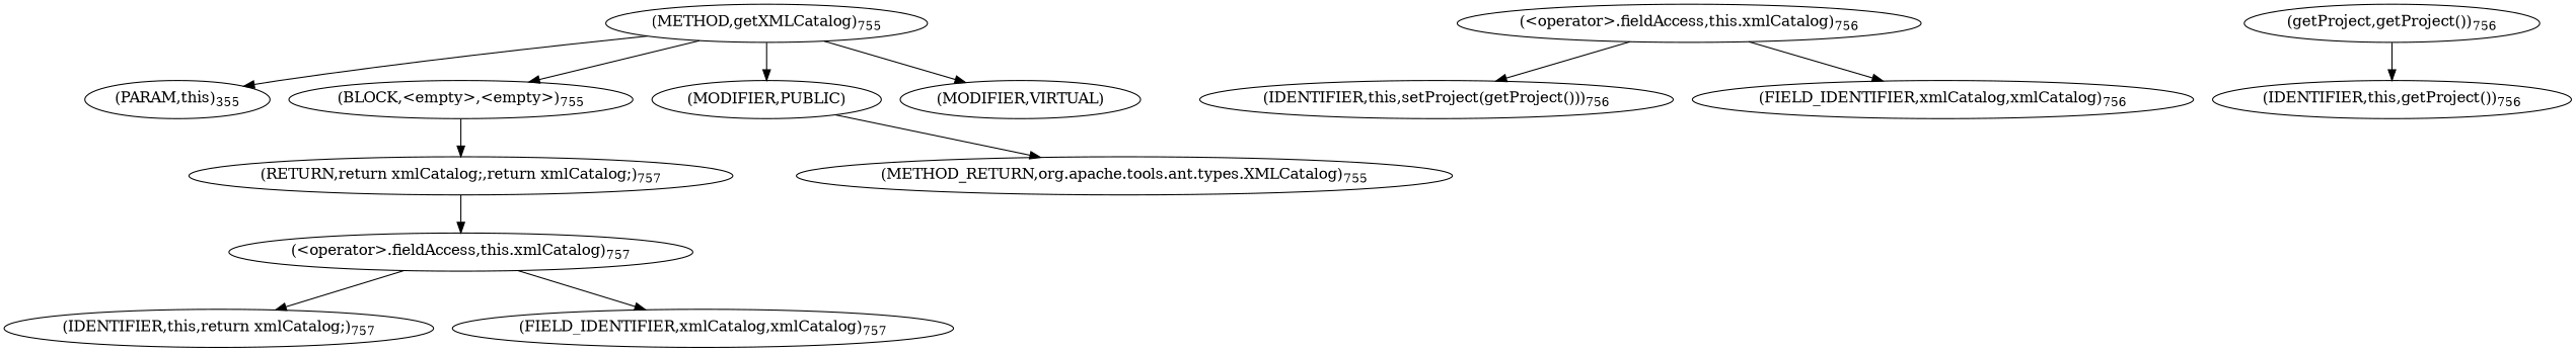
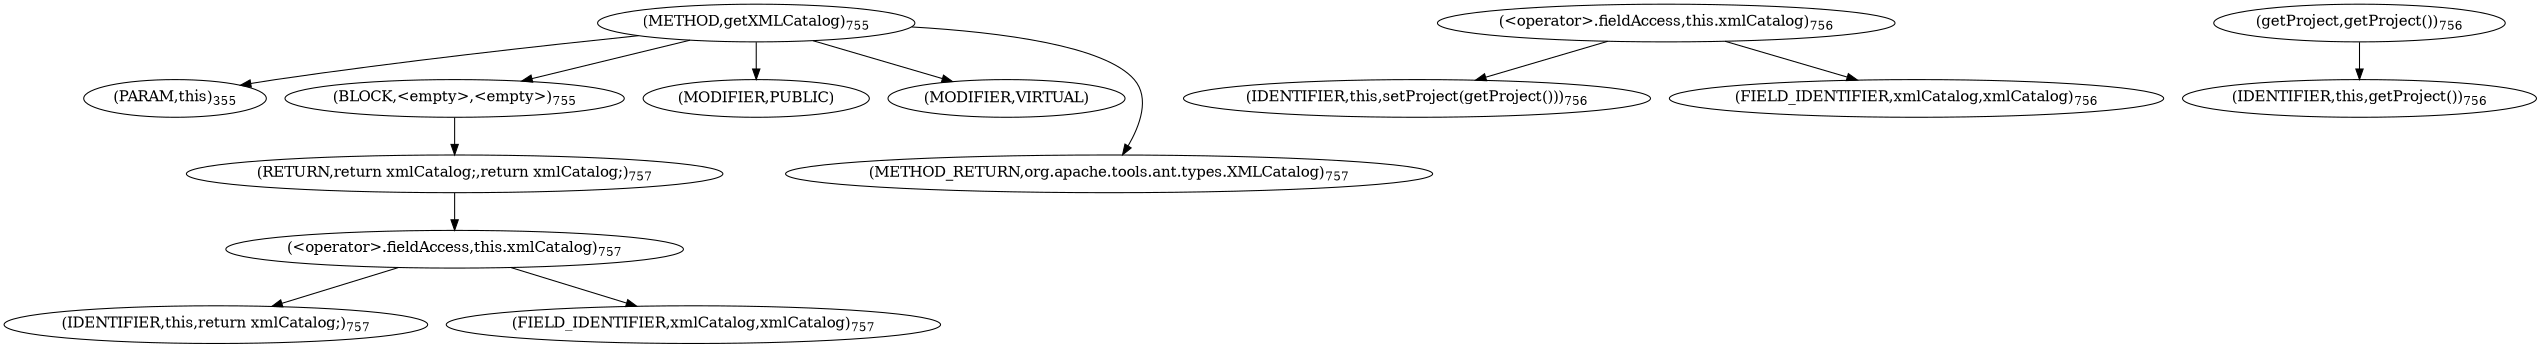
  digraph {
    n1 [label=<(METHOD,getXMLCatalog)<SUB>755</SUB>>]
    n2 [label=<(PARAM,this)<SUB>355</SUB>>]
    n3 [label=<(BLOCK,&lt;empty&gt;,&lt;empty&gt;)<SUB>755</SUB>>]
    n4 [label=<(MODIFIER,PUBLIC)>]
    n5 [label=<(MODIFIER,VIRTUAL)>]
-   n6 [label=<(METHOD_RETURN,org.apache.tools.ant.types.XMLCatalog)<SUB>755</SUB>>]
+   n6 [label=<(METHOD_RETURN,org.apache.tools.ant.types.XMLCatalog)<SUB>757</SUB>>]
    n7 [label=<(RETURN,return xmlCatalog;,return xmlCatalog;)<SUB>757</SUB>>]
    n8 [label=<(&lt;operator&gt;.fieldAccess,this.xmlCatalog)<SUB>757</SUB>>]
    n9 [label=<(&lt;operator&gt;.fieldAccess,this.xmlCatalog)<SUB>756</SUB>>]
    n10 [label=<(IDENTIFIER,this,setProject(getProject()))<SUB>756</SUB>>]
    n11 [label=<(FIELD_IDENTIFIER,xmlCatalog,xmlCatalog)<SUB>756</SUB>>]
    n12 [label=<(getProject,getProject())<SUB>756</SUB>>]
    n13 [label=<(IDENTIFIER,this,getProject())<SUB>756</SUB>>]
    n14 [label=<(IDENTIFIER,this,return xmlCatalog;)<SUB>757</SUB>>]
    n15 [label=<(FIELD_IDENTIFIER,xmlCatalog,xmlCatalog)<SUB>757</SUB>>]
    n1 -> n2
    n1 -> n3
    n1 -> n4
    n1 -> n5
-   n4 -> n6
+   n1 -> n6
    n3 -> n7
    n7 -> n8
    n8 -> n14
    n8 -> n15
    n9 -> n10
    n9 -> n11
    n12 -> n13
  }
